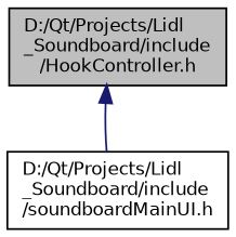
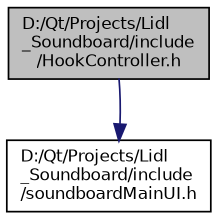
  digraph {
    fontname="DejaVu Sans"
    node [color=black fontname="DejaVu Sans" fontsize=10 shape=record style=filled]
    n1 [fillcolor=grey75 fontcolor=black height=0.2 label="D:/Qt/Projects/Lidl\l_Soundboard/include\l/HookController.h" width=0.4]
    n2 [fillcolor=white height=0.2 label="D:/Qt/Projects/Lidl\l_Soundboard/include\l/soundboardMainUI.h" width=0.4]
-   n1 -> n2 [color=midnightblue dir=back fontname="DejaVu Sans" fontsize=10 labelfontname=Helvetica labelfontsize=10 style=solid]
+   n2 -> n1 [color=midnightblue dir=back fontname="DejaVu Sans" fontsize=10 labelfontname=Helvetica labelfontsize=10 style=solid]
  }
